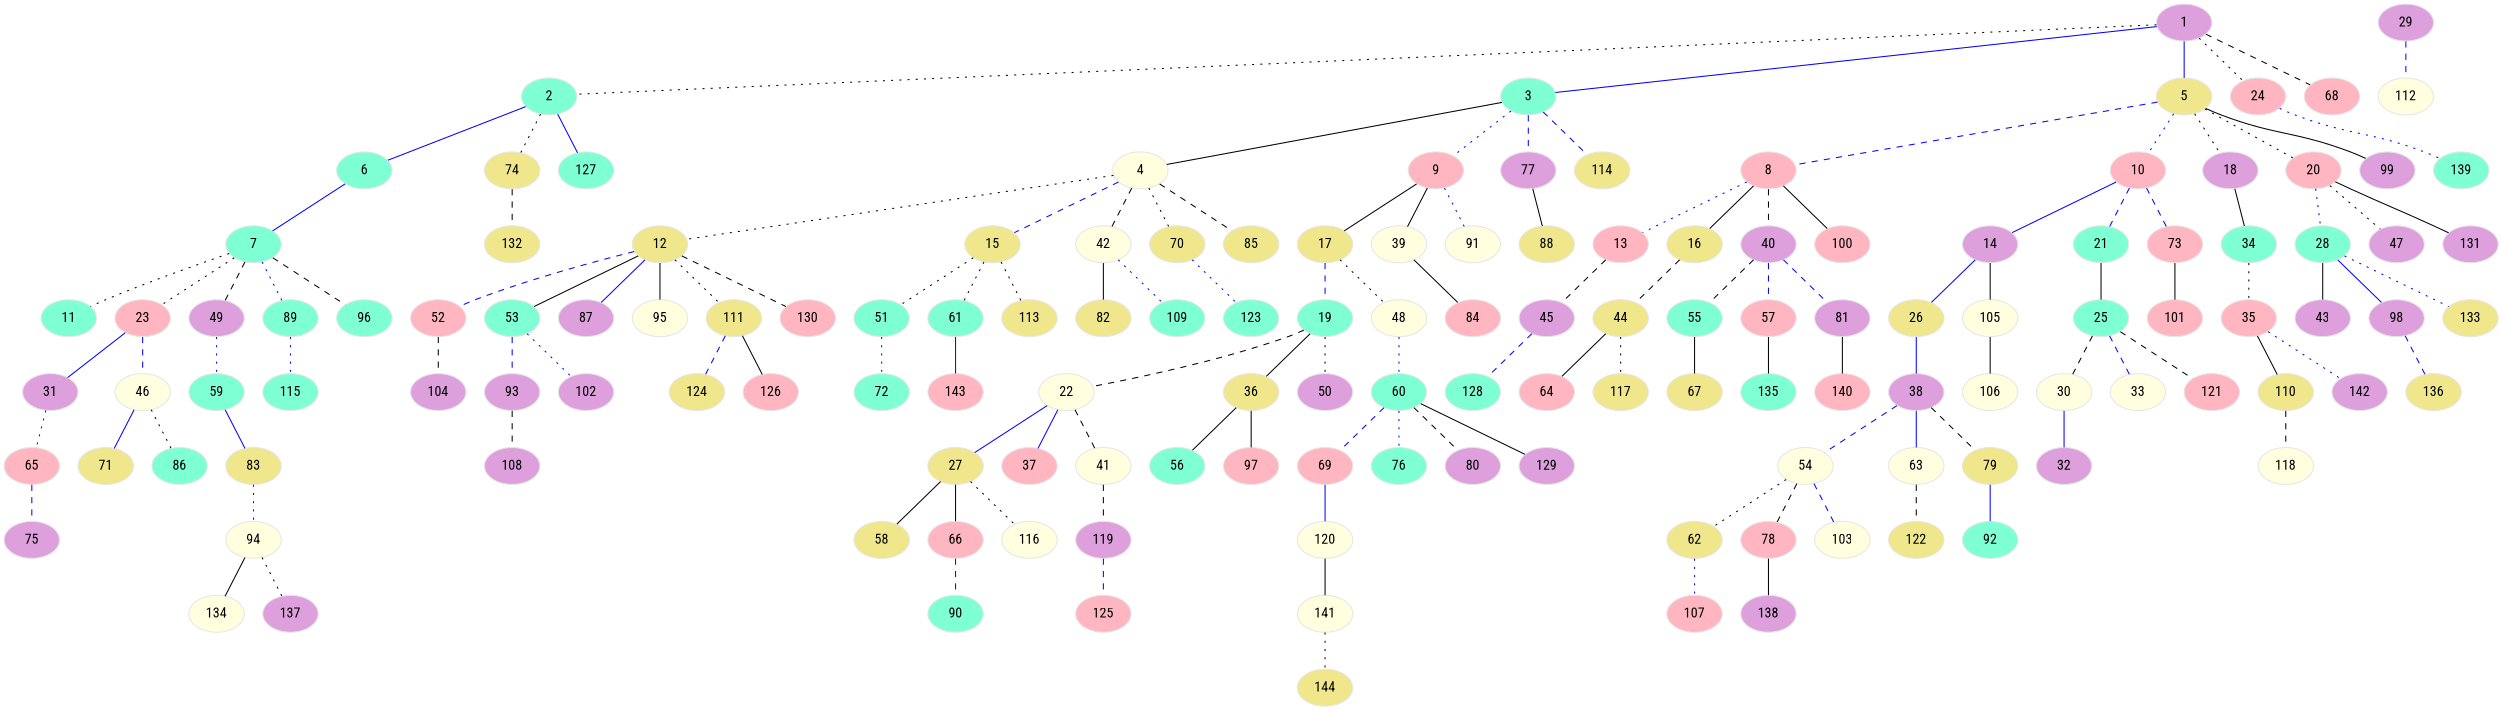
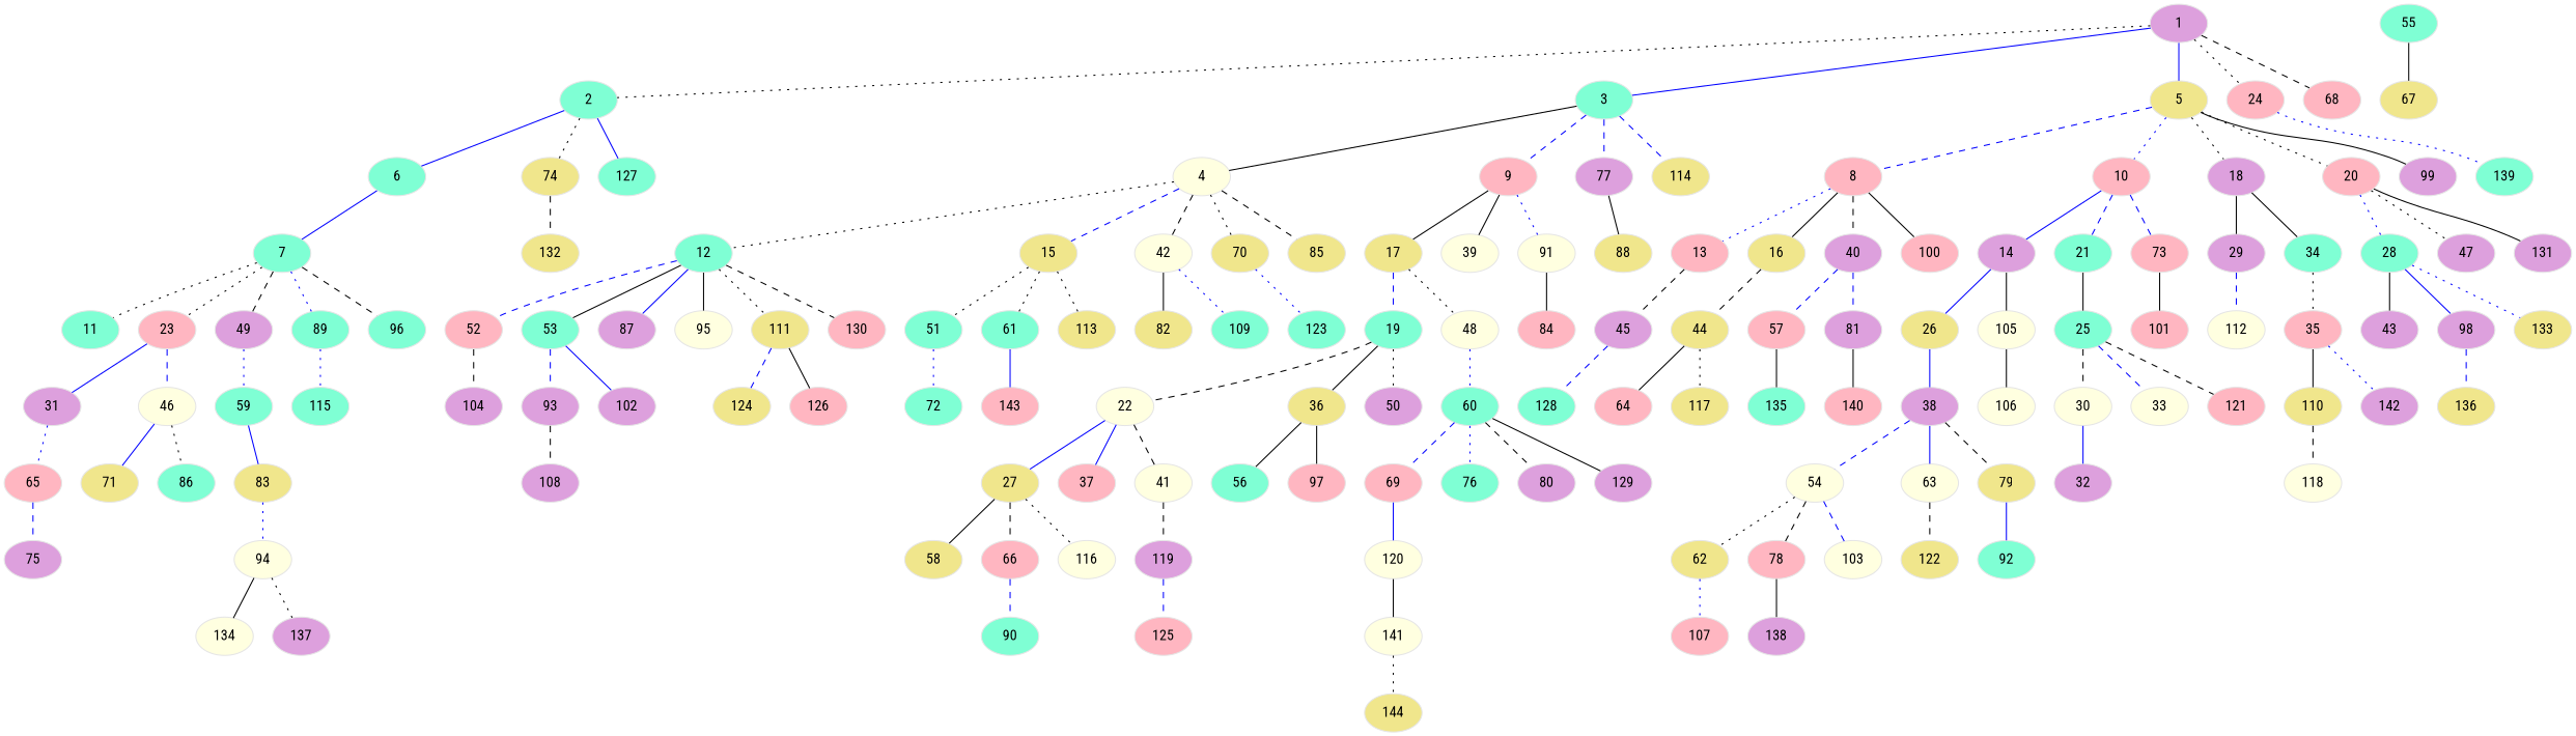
  graph {
    fontname="Roboto Condensed"
    node [color=gray90 fillcolor=aquamarine fontname="Roboto Condensed" style=filled]
    edge [color=black fontname="Roboto Condensed" style=solid]
    1 [fillcolor=plum]
    2
    3
    5 [fillcolor=khaki]
    24 [fillcolor=lightpink]
    68 [fillcolor=lightpink]
    6
    74 [fillcolor=khaki]
    127
    4 [fillcolor=lightyellow]
    9 [fillcolor=lightpink]
    77 [fillcolor=plum]
    114 [fillcolor=khaki]
    8 [fillcolor=lightpink]
    10 [fillcolor=lightpink]
    18 [fillcolor=plum]
    20 [fillcolor=lightpink]
    99 [fillcolor=plum]
    139
    7
    132 [fillcolor=khaki]
-   12 [fillcolor=khaki]
+   12
    15 [fillcolor=khaki]
    42 [fillcolor=lightyellow]
    70 [fillcolor=khaki]
    85 [fillcolor=khaki]
    17 [fillcolor=khaki]
    39 [fillcolor=lightyellow]
    91 [fillcolor=lightyellow]
    88 [fillcolor=khaki]
    52 [fillcolor=lightpink]
    53
    87 [fillcolor=plum]
    95 [fillcolor=lightyellow]
    111 [fillcolor=khaki]
    130 [fillcolor=lightpink]
    51
    61
    113 [fillcolor=khaki]
    82 [fillcolor=khaki]
    109
    123
    13 [fillcolor=lightpink]
    16 [fillcolor=khaki]
    40 [fillcolor=plum]
    100 [fillcolor=lightpink]
    14 [fillcolor=plum]
    21
    73 [fillcolor=lightpink]
    29 [fillcolor=plum]
    34
    28
    47 [fillcolor=plum]
    131 [fillcolor=plum]
    11
    23 [fillcolor=lightpink]
    49 [fillcolor=plum]
    89
    96
    31 [fillcolor=plum]
    46 [fillcolor=lightyellow]
    59
    115
    45 [fillcolor=plum]
    44 [fillcolor=khaki]
    55
    57 [fillcolor=lightpink]
    81 [fillcolor=plum]
    19
    48 [fillcolor=lightyellow]
    84 [fillcolor=lightpink]
    26 [fillcolor=khaki]
    105 [fillcolor=lightyellow]
    25
    101 [fillcolor=lightpink]
    104 [fillcolor=plum]
    93 [fillcolor=plum]
    102 [fillcolor=plum]
    124 [fillcolor=khaki]
    126 [fillcolor=lightpink]
    128
    38 [fillcolor=plum]
    106 [fillcolor=lightyellow]
    72
    143 [fillcolor=lightpink]
    64 [fillcolor=lightpink]
    117 [fillcolor=khaki]
    22 [fillcolor=lightyellow]
    36 [fillcolor=khaki]
    50 [fillcolor=plum]
    60
    112 [fillcolor=lightyellow]
    35 [fillcolor=lightpink]
    27 [fillcolor=khaki]
    37 [fillcolor=lightpink]
    41 [fillcolor=lightyellow]
    56
    97 [fillcolor=lightpink]
    43 [fillcolor=plum]
    98 [fillcolor=plum]
    133 [fillcolor=khaki]
    30 [fillcolor=lightyellow]
    33 [fillcolor=lightyellow]
    121 [fillcolor=lightpink]
    58 [fillcolor=khaki]
    66 [fillcolor=lightpink]
    116 [fillcolor=lightyellow]
    119 [fillcolor=plum]
    65 [fillcolor=lightpink]
    71 [fillcolor=khaki]
    86
    32 [fillcolor=plum]
    54 [fillcolor=lightyellow]
    63 [fillcolor=lightyellow]
    79 [fillcolor=khaki]
    90
    136 [fillcolor=khaki]
    75 [fillcolor=plum]
    110 [fillcolor=khaki]
    142 [fillcolor=plum]
    118 [fillcolor=lightyellow]
    62 [fillcolor=khaki]
    78 [fillcolor=lightpink]
    103 [fillcolor=lightyellow]
    122 [fillcolor=khaki]
    92
    67 [fillcolor=khaki]
    135
    140 [fillcolor=lightpink]
    125 [fillcolor=lightpink]
    69 [fillcolor=lightpink]
    76
    80 [fillcolor=plum]
    129 [fillcolor=plum]
    83 [fillcolor=khaki]
    108 [fillcolor=plum]
    107 [fillcolor=lightpink]
    138 [fillcolor=plum]
    94 [fillcolor=lightyellow]
    120 [fillcolor=lightyellow]
    141 [fillcolor=lightyellow]
    134 [fillcolor=lightyellow]
    137 [fillcolor=plum]
    144 [fillcolor=khaki]
    1 -- 2 [style=dotted]
    1 -- 3 [color=blue]
    1 -- 5 [color=blue]
    1 -- 24 [style=dotted]
    1 -- 68 [style=dashed]
    2 -- 6 [color=blue]
    2 -- 74 [style=dotted]
    2 -- 127 [color=blue]
    3 -- 4
-   3 -- 9 [color=blue style=dotted]
+   3 -- 9 [color=blue style=dashed]
    3 -- 77 [color=blue style=dashed]
    3 -- 114 [color=blue style=dashed]
    5 -- 8 [color=blue style=dashed]
    5 -- 10 [color=blue style=dotted]
    5 -- 18 [style=dotted]
    5 -- 20 [style=dotted]
    5 -- 99
    24 -- 139 [color=blue style=dotted]
    6 -- 7 [color=blue]
    74 -- 132 [style=dashed]
    4 -- 12 [style=dotted]
    4 -- 15 [color=blue style=dashed]
    4 -- 42 [style=dashed]
    4 -- 70 [style=dotted]
    4 -- 85 [style=dashed]
    9 -- 17
    9 -- 39
    9 -- 91 [color=blue style=dotted]
    77 -- 88
    8 -- 13 [color=blue style=dotted]
    8 -- 16
    8 -- 40 [style=dashed]
    8 -- 100
    10 -- 14 [color=blue]
    10 -- 21 [color=blue style=dashed]
    10 -- 73 [color=blue style=dashed]
+   18 -- 29
    18 -- 34
    20 -- 28 [color=blue style=dotted]
    20 -- 47 [style=dotted]
    20 -- 131
    7 -- 11 [style=dotted]
    7 -- 23 [style=dotted]
    7 -- 49 [style=dashed]
    7 -- 89 [color=blue style=dotted]
    7 -- 96 [style=dashed]
    12 -- 52 [color=blue style=dashed]
    12 -- 53
    12 -- 87 [color=blue]
    12 -- 95
    12 -- 111 [style=dotted]
    12 -- 130 [style=dashed]
    15 -- 51 [style=dotted]
    15 -- 61 [style=dotted]
    15 -- 113 [style=dotted]
    42 -- 82
    42 -- 109 [color=blue style=dotted]
    70 -- 123 [color=blue style=dotted]
    17 -- 19 [color=blue style=dashed]
    17 -- 48 [style=dotted]
-   39 -- 84
+   91 -- 84
    52 -- 104 [style=dashed]
    53 -- 93 [color=blue style=dashed]
-   53 -- 102 [color=blue style=dotted]
+   53 -- 102 [color=blue]
    111 -- 124 [color=blue style=dashed]
    111 -- 126
    51 -- 72 [color=blue style=dotted]
    61 -- 143 [color=blue]
    13 -- 45 [style=dashed]
    16 -- 44 [style=dashed]
-   40 -- 55 [style=dashed]
    40 -- 57 [color=blue style=dashed]
    40 -- 81 [color=blue style=dashed]
    14 -- 26 [color=blue]
    14 -- 105
    21 -- 25
    73 -- 101
    29 -- 112 [color=blue style=dashed]
    34 -- 35 [style=dotted]
    28 -- 43
    28 -- 98 [color=blue]
    28 -- 133 [color=blue style=dotted]
    23 -- 31 [color=blue]
    23 -- 46 [color=blue style=dashed]
    49 -- 59 [color=blue style=dotted]
    89 -- 115 [color=blue style=dotted]
    31 -- 65 [color=blue style=dotted]
    46 -- 71 [color=blue]
    46 -- 86 [style=dotted]
    59 -- 83 [color=blue]
    45 -- 128 [color=blue style=dashed]
    44 -- 64
    44 -- 117 [style=dotted]
    55 -- 67
    57 -- 135
    81 -- 140
    19 -- 22 [style=dashed]
    19 -- 36
    19 -- 50 [style=dotted]
    48 -- 60 [color=blue style=dotted]
    26 -- 38 [color=blue]
    105 -- 106
    25 -- 30 [style=dashed]
    25 -- 33 [color=blue style=dashed]
    25 -- 121 [style=dashed]
    93 -- 108 [style=dashed]
    38 -- 54 [color=blue style=dashed]
    38 -- 63 [color=blue]
    38 -- 79 [style=dashed]
    22 -- 27 [color=blue]
    22 -- 37 [color=blue]
    22 -- 41 [style=dashed]
    36 -- 56
    36 -- 97
    60 -- 69 [color=blue style=dashed]
    60 -- 76 [color=blue style=dotted]
    60 -- 80 [style=dashed]
    60 -- 129
    35 -- 110
    35 -- 142 [color=blue style=dotted]
    27 -- 58
-   27 -- 66
+   27 -- 66 [style=dashed]
    27 -- 116 [style=dotted]
    41 -- 119 [style=dashed]
    98 -- 136 [color=blue style=dashed]
    30 -- 32 [color=blue]
    66 -- 90 [color=blue style=dashed]
    119 -- 125 [color=blue style=dashed]
    65 -- 75 [color=blue style=dashed]
    54 -- 62 [style=dotted]
    54 -- 78 [style=dashed]
    54 -- 103 [color=blue style=dashed]
    63 -- 122 [style=dashed]
    79 -- 92 [color=blue]
    110 -- 118 [style=dashed]
    62 -- 107 [color=blue style=dotted]
    78 -- 138
    69 -- 120 [color=blue]
    83 -- 94 [color=blue style=dotted]
    94 -- 134
    94 -- 137 [style=dotted]
    120 -- 141
    141 -- 144 [style=dotted]
  }
